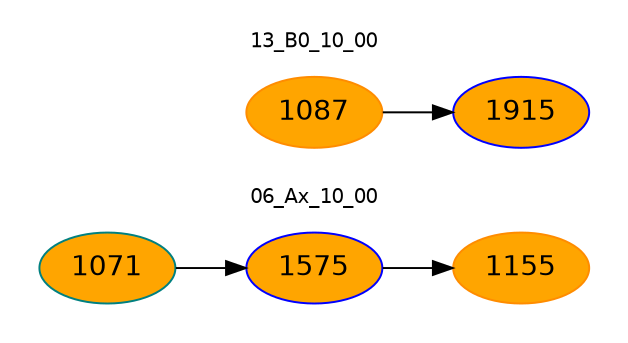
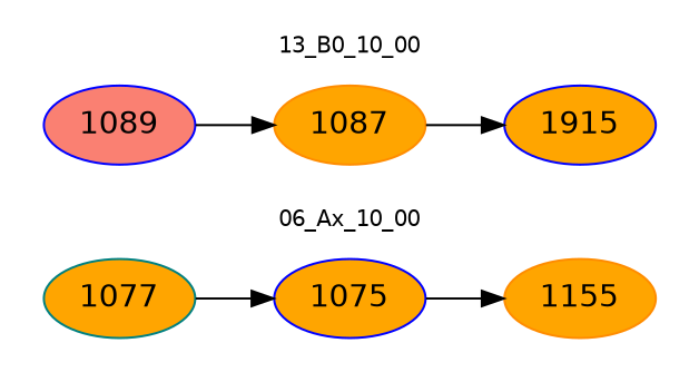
  digraph {
    fontname="DejaVu Sans"
    rankdir=LR
    node [color=blue fillcolor=orange fontname="DejaVu Sans" style=filled]
    edge [color=black fontname="DejaVu Sans"]
-   n1 [color=teal label=1071]
-   n2 [label=1575]
+   n1 [color=teal label=1077]
+   n2 [label=1075]
    n3 [color=darkorange label=1155]
+   n4 [fillcolor=salmon label=1089]
    n5 [color=darkorange label=1087]
    n6 [label=1915]
    subgraph cluster_1 {
      color=white
      fontsize=10
      label="06_Ax_10_00"
      n1
      n2
      n3
    }
    subgraph cluster_2 {
      color=white
      fontsize=10
      label="13_B0_10_00"
+     n4
      n5
      n6
    }
    n1 -> n2
    n2 -> n3
+   n4 -> n5
    n5 -> n6
  }
